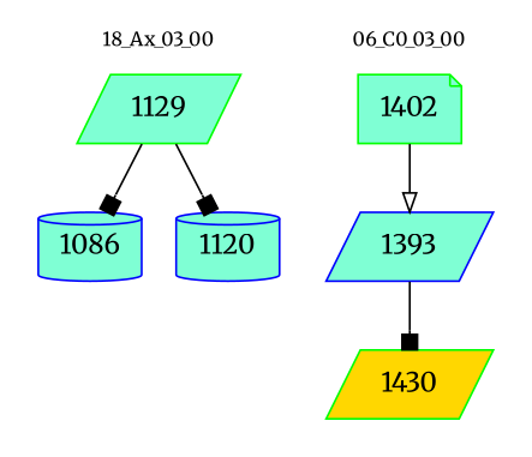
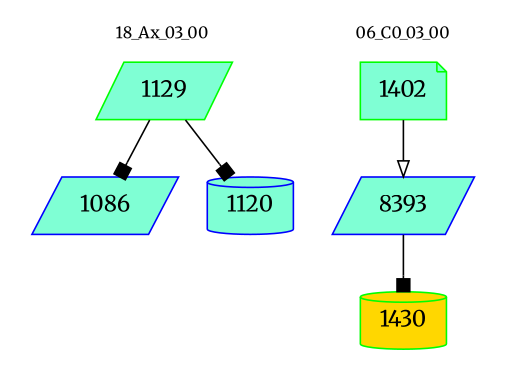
  digraph {
    fontname=Merriweather
    node [color=green fillcolor=aquamarine fontname=Merriweather shape=cylinder style=filled]
    edge [arrowhead=box color=black fontname=Merriweather]
    n1 [label=1129 shape=parallelogram]
-   n2 [color=blue label=1086]
+   n2 [color=blue label=1086 shape=parallelogram]
    n3 [color=blue label=1120]
    n4 [label=1402 shape=note]
-   n5 [color=blue label=1393 shape=parallelogram]
-   n6 [fillcolor=gold label=1430 shape=parallelogram]
+   n5 [color=blue label=8393 shape=parallelogram]
+   n6 [fillcolor=gold label=1430]
    subgraph cluster_1 {
      color=white
      fontsize=10
      label="18_Ax_03_00"
      n1
      n2
      n3
    }
    subgraph cluster_2 {
      color=white
      fontsize=10
      label="06_C0_03_00"
      n4
      n5
      n6
    }
    n1 -> n2
    n1 -> n3
    n4 -> n5 [arrowhead=onormal]
    n5 -> n6
  }
